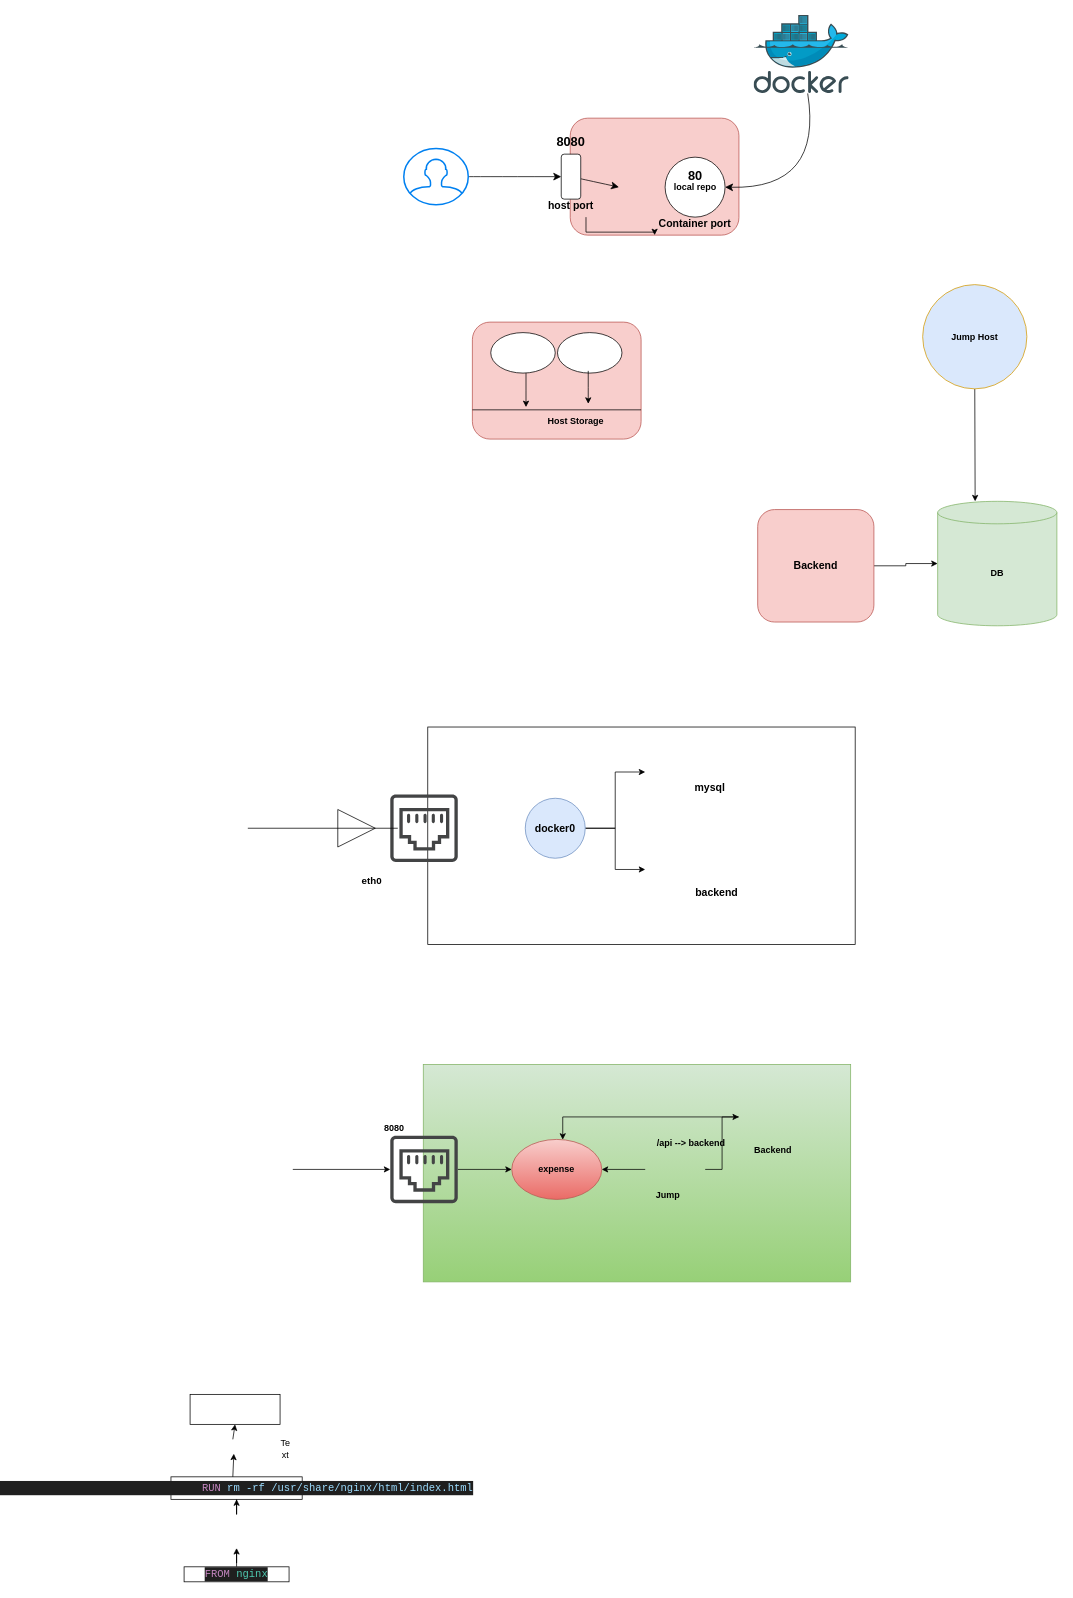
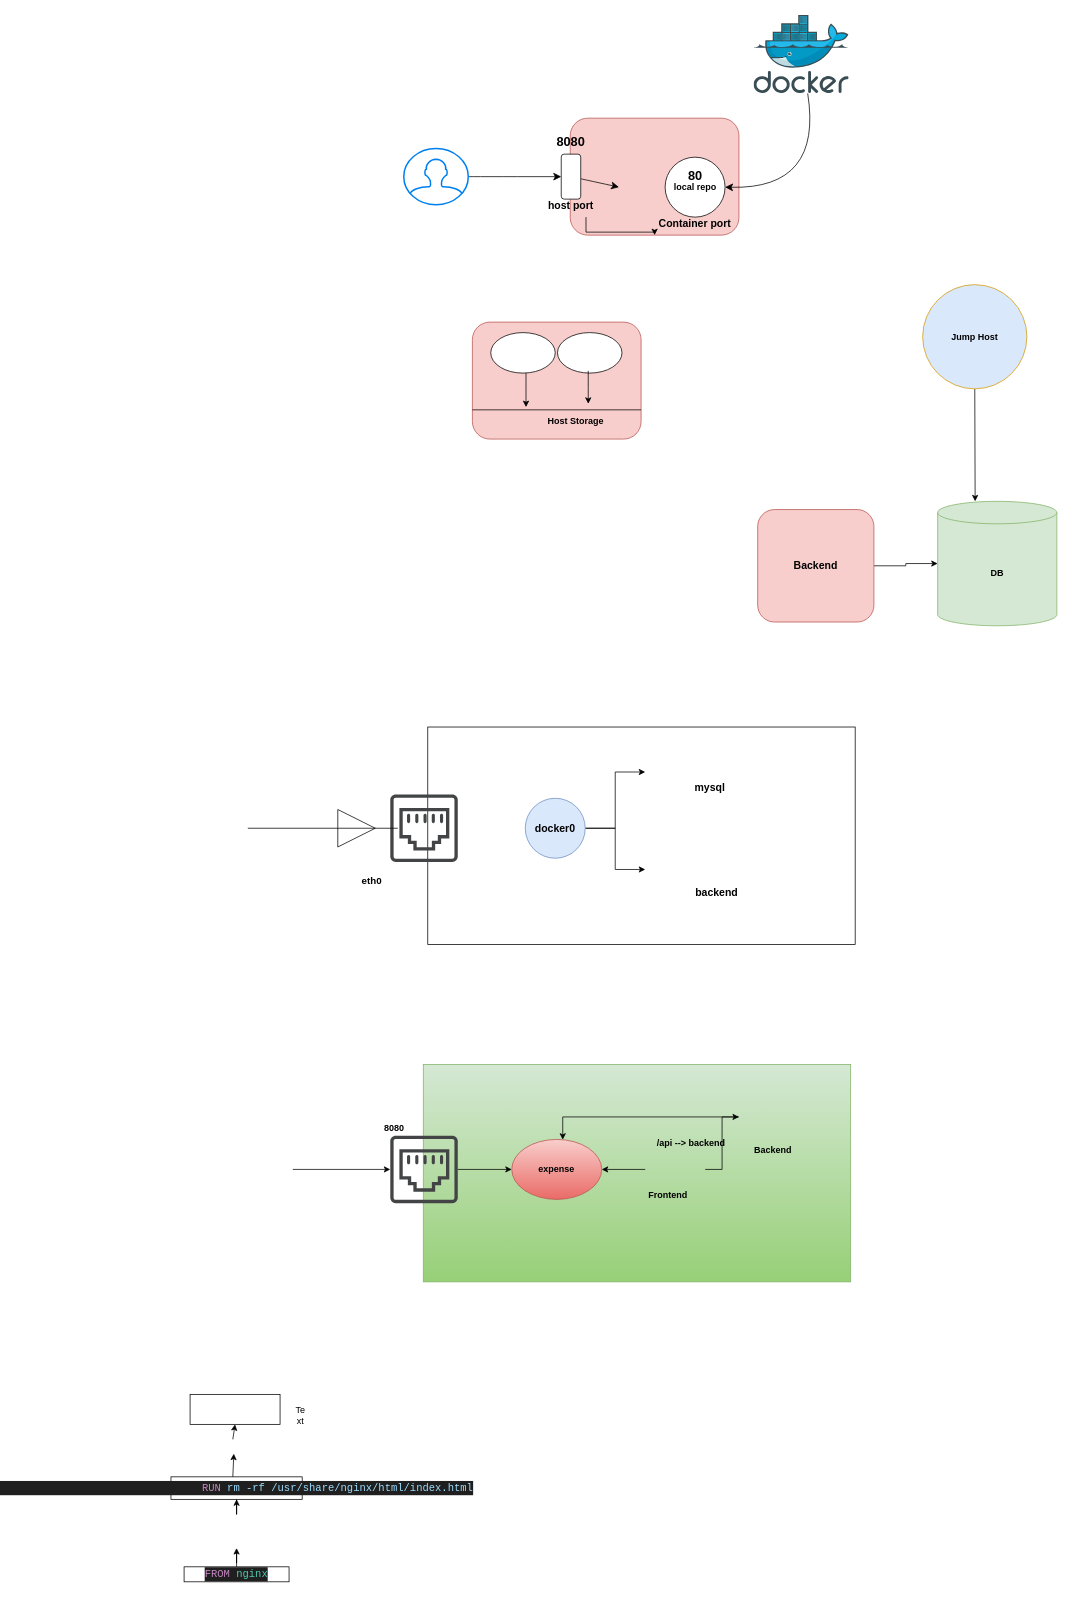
  <mxCell id="0" />
  <mxCell id="1" parent="0" />
  <mxCell id="2" value="" style="rounded=1;whiteSpace=wrap;html=1;fillColor=#f8cecc;strokeColor=#b85450;" parent="1" vertex="1"><mxGeometry x="553" y="157" width="225" height="156" as="geometry" /></mxCell>
  <mxCell id="3" value="&lt;b&gt;local repo&lt;/b&gt;" style="ellipse;whiteSpace=wrap;html=1;aspect=fixed;" parent="1" vertex="1"><mxGeometry x="679.5" y="209" width="80" height="80" as="geometry" /></mxCell>
  <mxCell id="4" style="edgeStyle=none;curved=1;rounded=0;orthogonalLoop=1;jettySize=auto;html=1;entryX=1;entryY=0.5;entryDx=0;entryDy=0;fontSize=12;startSize=8;endSize=8;" parent="1" source="5" target="3" edge="1"><mxGeometry relative="1" as="geometry"><Array as="points"><mxPoint x="890" y="252" /></Array></mxGeometry></mxCell>
  <mxCell id="5" value="" style="image;sketch=0;aspect=fixed;html=1;points=[];align=center;fontSize=12;image=img/lib/mscae/Docker.svg;" parent="1" vertex="1"><mxGeometry x="798" y="20" width="126.83" height="104" as="geometry" /></mxCell>
  <mxCell id="6" value="" style="shape=image;html=1;verticalAlign=top;verticalLabelPosition=bottom;labelBackgroundColor=#ffffff;imageAspect=0;aspect=fixed;image=https://cdn1.iconfinder.com/data/icons/unicons-line-vol-3/24/docker-128.png" parent="1" vertex="1"><mxGeometry x="618" y="225" width="48" height="48" as="geometry" /></mxCell>
  <mxCell id="7" style="edgeStyle=none;curved=1;rounded=0;orthogonalLoop=1;jettySize=auto;html=1;entryX=0;entryY=0.5;entryDx=0;entryDy=0;fontSize=12;startSize=8;endSize=8;" parent="1" source="8" target="10" edge="1"><mxGeometry relative="1" as="geometry" /></mxCell>
  <mxCell id="8" value="" style="html=1;verticalLabelPosition=bottom;align=center;labelBackgroundColor=#ffffff;verticalAlign=top;strokeWidth=2;strokeColor=#0080F0;shadow=0;dashed=0;shape=mxgraph.ios7.icons.user;" parent="1" vertex="1"><mxGeometry x="331" y="197.5" width="86" height="75" as="geometry" /></mxCell>
  <mxCell id="9" style="edgeStyle=none;curved=1;rounded=0;orthogonalLoop=1;jettySize=auto;html=1;entryX=0;entryY=0.5;entryDx=0;entryDy=0;fontSize=12;startSize=8;endSize=8;" parent="1" source="10" target="6" edge="1"><mxGeometry relative="1" as="geometry" /></mxCell>
  <mxCell id="10" value="" style="rounded=1;whiteSpace=wrap;html=1;" parent="1" vertex="1"><mxGeometry x="541" y="205" width="26" height="60" as="geometry" /></mxCell>
  <mxCell id="11" value="" style="rounded=1;whiteSpace=wrap;html=1;fillColor=#f8cecc;strokeColor=#b85450;" parent="1" vertex="1"><mxGeometry x="422.5" y="429" width="225" height="156" as="geometry" /></mxCell>
  <mxCell id="12" value="" style="ellipse;whiteSpace=wrap;html=1;" parent="1" vertex="1"><mxGeometry x="536" y="443" width="86" height="54" as="geometry" /></mxCell>
  <mxCell id="13" style="edgeStyle=orthogonalEdgeStyle;rounded=0;orthogonalLoop=1;jettySize=auto;html=1;" parent="1" source="14" edge="1"><mxGeometry relative="1" as="geometry"><mxPoint x="577" y="537.903" as="targetPoint" /></mxGeometry></mxCell>
  <mxCell id="14" value="" style="shape=image;html=1;verticalAlign=top;verticalLabelPosition=bottom;labelBackgroundColor=#ffffff;imageAspect=0;aspect=fixed;image=https://cdn1.iconfinder.com/data/icons/unicons-line-vol-3/24/docker-128.png" parent="1" vertex="1"><mxGeometry x="553" y="446" width="48" height="48" as="geometry" /></mxCell>
  <mxCell id="15" value="" style="endArrow=none;html=1;rounded=0;exitX=0;exitY=0.75;exitDx=0;exitDy=0;entryX=1;entryY=0.75;entryDx=0;entryDy=0;" parent="1" source="11" target="11" edge="1"><mxGeometry width="50" height="50" relative="1" as="geometry"><mxPoint x="601" y="369" as="sourcePoint" /><mxPoint x="651" y="319" as="targetPoint" /></mxGeometry></mxCell>
  <mxCell id="16" value="" style="shape=image;html=1;verticalAlign=top;verticalLabelPosition=bottom;labelBackgroundColor=#ffffff;imageAspect=0;aspect=fixed;image=https://cdn1.iconfinder.com/data/icons/unicons-line-vol-3/24/docker-128.png" parent="1" vertex="1"><mxGeometry x="462" y="449" width="48" height="48" as="geometry" /></mxCell>
  <mxCell id="17" value="" style="ellipse;whiteSpace=wrap;html=1;" parent="1" vertex="1"><mxGeometry x="447" y="443" width="86" height="54" as="geometry" /></mxCell>
  <mxCell id="18" style="edgeStyle=orthogonalEdgeStyle;rounded=0;orthogonalLoop=1;jettySize=auto;html=1;" parent="1" source="19" edge="1"><mxGeometry relative="1" as="geometry"><mxPoint x="494" y="542.347" as="targetPoint" /></mxGeometry></mxCell>
  <mxCell id="19" value="" style="shape=image;html=1;verticalAlign=top;verticalLabelPosition=bottom;labelBackgroundColor=#ffffff;imageAspect=0;aspect=fixed;image=https://cdn1.iconfinder.com/data/icons/unicons-line-vol-3/24/docker-128.png" parent="1" vertex="1"><mxGeometry x="470" y="449" width="48" height="48" as="geometry" /></mxCell>
  <mxCell id="20" style="edgeStyle=orthogonalEdgeStyle;rounded=0;orthogonalLoop=1;jettySize=auto;html=1;" parent="1" source="21" target="22" edge="1"><mxGeometry relative="1" as="geometry" /></mxCell>
  <mxCell id="21" value="&lt;b&gt;&lt;font style=&quot;font-size: 14px;&quot;&gt;Backend&lt;/font&gt;&lt;/b&gt;" style="rounded=1;whiteSpace=wrap;html=1;fillColor=#f8cecc;strokeColor=#b85450;" parent="1" vertex="1"><mxGeometry x="803" y="679" width="155" height="150" as="geometry" /></mxCell>
  <mxCell id="22" value="&lt;b&gt;DB&lt;/b&gt;" style="shape=cylinder3;whiteSpace=wrap;html=1;boundedLbl=1;backgroundOutline=1;size=15;fillColor=#d5e8d4;strokeColor=#82b366;" parent="1" vertex="1"><mxGeometry x="1043" y="668" width="159" height="166" as="geometry" /></mxCell>
  <mxCell id="23" style="edgeStyle=orthogonalEdgeStyle;rounded=0;orthogonalLoop=1;jettySize=auto;html=1;" parent="1" source="24" edge="1"><mxGeometry relative="1" as="geometry"><mxPoint x="1093" y="668" as="targetPoint" /><Array as="points"><mxPoint x="1093" y="668" /></Array></mxGeometry></mxCell>
  <mxCell id="24" value="&lt;b&gt;Jump Host&lt;/b&gt;" style="ellipse;whiteSpace=wrap;html=1;aspect=fixed;fillColor=#dae8fc;strokeColor=#d79b00;" parent="1" vertex="1"><mxGeometry x="1023" y="379" width="139" height="139" as="geometry" /></mxCell>
  <mxCell id="25" value="" style="rounded=0;whiteSpace=wrap;html=1;" parent="1" vertex="1"><mxGeometry x="363" y="969" width="570" height="290" as="geometry" /></mxCell>
  <mxCell id="26" value="" style="sketch=0;pointerEvents=1;shadow=0;dashed=0;html=1;strokeColor=none;fillColor=#434445;aspect=fixed;labelPosition=center;verticalLabelPosition=bottom;verticalAlign=top;align=center;outlineConnect=0;shape=mxgraph.vvd.ethernet_port;" parent="1" vertex="1"><mxGeometry x="313" y="1059" width="90" height="90" as="geometry" /></mxCell>
  <mxCell id="27" value="" style="pointerEvents=1;verticalLabelPosition=bottom;shadow=0;dashed=0;align=center;html=1;verticalAlign=top;shape=mxgraph.electrical.miscellaneous.cable_termination" parent="1" vertex="1"><mxGeometry x="123" y="1079" width="200" height="50" as="geometry" /></mxCell>
  <mxCell id="28" value="&lt;b&gt;&lt;font style=&quot;font-size: 13px;&quot;&gt;eth0&lt;/font&gt;&lt;/b&gt;" style="text;html=1;align=center;verticalAlign=middle;resizable=0;points=[];autosize=1;strokeColor=none;fillColor=none;" parent="1" vertex="1"><mxGeometry x="263" y="1159" width="50" height="30" as="geometry" /></mxCell>
  <mxCell id="29" style="edgeStyle=orthogonalEdgeStyle;rounded=0;orthogonalLoop=1;jettySize=auto;html=1;" parent="1" source="31" target="32" edge="1"><mxGeometry relative="1" as="geometry" /></mxCell>
  <mxCell id="30" style="edgeStyle=orthogonalEdgeStyle;rounded=0;orthogonalLoop=1;jettySize=auto;html=1;" parent="1" source="31" target="33" edge="1"><mxGeometry relative="1" as="geometry" /></mxCell>
  <mxCell id="31" value="&lt;b&gt;&lt;font style=&quot;font-size: 14px;&quot;&gt;docker0&lt;/font&gt;&lt;/b&gt;" style="ellipse;whiteSpace=wrap;html=1;aspect=fixed;fillColor=#dae8fc;strokeColor=#6c8ebf;" parent="1" vertex="1"><mxGeometry x="493" y="1064" width="80" height="80" as="geometry" /></mxCell>
  <mxCell id="32" value="" style="shape=image;html=1;verticalAlign=top;verticalLabelPosition=bottom;labelBackgroundColor=#ffffff;imageAspect=0;aspect=fixed;image=https://cdn1.iconfinder.com/data/icons/unicons-line-vol-3/24/docker-128.png" parent="1" vertex="1"><mxGeometry x="653" y="979" width="100" height="100" as="geometry" /></mxCell>
  <mxCell id="33" value="" style="shape=image;html=1;verticalAlign=top;verticalLabelPosition=bottom;labelBackgroundColor=#ffffff;imageAspect=0;aspect=fixed;image=https://cdn1.iconfinder.com/data/icons/unicons-line-vol-3/24/docker-128.png" parent="1" vertex="1"><mxGeometry x="653" y="1109" width="100" height="100" as="geometry" /></mxCell>
  <mxCell id="34" value="&lt;h2&gt;&lt;b&gt;&lt;font style=&quot;font-size: 14px;&quot;&gt;mysql&lt;/font&gt;&lt;/b&gt;&lt;/h2&gt;" style="text;html=1;align=center;verticalAlign=middle;resizable=0;points=[];autosize=1;strokeColor=none;fillColor=none;" parent="1" vertex="1"><mxGeometry x="709" y="1019" width="60" height="60" as="geometry" /></mxCell>
  <mxCell id="35" value="&lt;h2&gt;&lt;b&gt;&lt;font style=&quot;font-size: 14px;&quot;&gt;backend&lt;/font&gt;&lt;/b&gt;&lt;/h2&gt;" style="text;html=1;align=center;verticalAlign=middle;resizable=0;points=[];autosize=1;strokeColor=none;fillColor=none;" parent="1" vertex="1"><mxGeometry x="708" y="1159" width="80" height="60" as="geometry" /></mxCell>
  <mxCell id="36" value="" style="rounded=0;whiteSpace=wrap;html=1;fillColor=#d5e8d4;strokeColor=#82b366;gradientColor=#97d077;" parent="1" vertex="1"><mxGeometry x="357" y="1419" width="570" height="290" as="geometry" /></mxCell>
  <mxCell id="37" style="edgeStyle=orthogonalEdgeStyle;rounded=0;orthogonalLoop=1;jettySize=auto;html=1;" parent="1" source="38" target="42" edge="1"><mxGeometry relative="1" as="geometry" /></mxCell>
  <mxCell id="38" value="" style="sketch=0;pointerEvents=1;shadow=0;dashed=0;html=1;strokeColor=none;fillColor=#434445;aspect=fixed;labelPosition=center;verticalLabelPosition=bottom;verticalAlign=top;align=center;outlineConnect=0;shape=mxgraph.vvd.ethernet_port;" parent="1" vertex="1"><mxGeometry x="313" y="1514" width="90" height="90" as="geometry" /></mxCell>
  <mxCell id="39" value="&lt;b&gt;8080&lt;/b&gt;" style="text;html=1;align=center;verticalAlign=middle;resizable=0;points=[];autosize=1;strokeColor=none;fillColor=none;" parent="1" vertex="1"><mxGeometry x="293" y="1489" width="50" height="30" as="geometry" /></mxCell>
  <mxCell id="40" style="edgeStyle=orthogonalEdgeStyle;rounded=0;orthogonalLoop=1;jettySize=auto;html=1;" parent="1" source="41" target="42" edge="1"><mxGeometry relative="1" as="geometry"><Array as="points"><mxPoint x="543" y="1489" /></Array></mxGeometry></mxCell>
  <mxCell id="41" value="" style="shape=image;html=1;verticalAlign=top;verticalLabelPosition=bottom;labelBackgroundColor=#ffffff;imageAspect=0;aspect=fixed;image=https://cdn1.iconfinder.com/data/icons/unicons-line-vol-3/24/docker-128.png" parent="1" vertex="1"><mxGeometry x="778" y="1449" width="80" height="80" as="geometry" /></mxCell>
  <mxCell id="42" value="&lt;b&gt;expense&lt;/b&gt;" style="ellipse;whiteSpace=wrap;html=1;fillColor=#f8cecc;gradientColor=#ea6b66;strokeColor=#b85450;" parent="1" vertex="1"><mxGeometry x="475" y="1519" width="120" height="80" as="geometry" /></mxCell>
  <mxCell id="43" value="" style="endArrow=classic;html=1;rounded=0;" parent="1" target="38" edge="1"><mxGeometry width="50" height="50" relative="1" as="geometry"><mxPoint x="183" y="1559" as="sourcePoint" /><mxPoint x="663" y="1509" as="targetPoint" /></mxGeometry></mxCell>
  <mxCell id="44" value="&lt;b&gt;Backend&lt;/b&gt;" style="text;html=1;align=center;verticalAlign=middle;resizable=0;points=[];autosize=1;strokeColor=none;fillColor=none;" parent="1" vertex="1"><mxGeometry x="788" y="1519" width="70" height="30" as="geometry" /></mxCell>
  <mxCell id="45" style="edgeStyle=orthogonalEdgeStyle;rounded=0;orthogonalLoop=1;jettySize=auto;html=1;entryX=1;entryY=0.5;entryDx=0;entryDy=0;" parent="1" source="47" target="42" edge="1"><mxGeometry relative="1" as="geometry" /></mxCell>
  <mxCell id="46" style="edgeStyle=orthogonalEdgeStyle;rounded=0;orthogonalLoop=1;jettySize=auto;html=1;" parent="1" source="47" target="41" edge="1"><mxGeometry relative="1" as="geometry" /></mxCell>
  <mxCell id="47" value="" style="shape=image;html=1;verticalAlign=top;verticalLabelPosition=bottom;labelBackgroundColor=#ffffff;imageAspect=0;aspect=fixed;image=https://cdn1.iconfinder.com/data/icons/unicons-line-vol-3/24/docker-128.png" parent="1" vertex="1"><mxGeometry x="653" y="1519" width="80" height="80" as="geometry" /></mxCell>
- <mxCell id="48" value="&lt;b&gt;Jump&lt;/b&gt;" style="text;html=1;align=center;verticalAlign=middle;resizable=0;points=[];autosize=1;strokeColor=none;fillColor=none;" parent="1" vertex="1"><mxGeometry x="643" y="1579" width="80" height="30" as="geometry" /></mxCell>
+ <mxCell id="48" value="&lt;b&gt;Frontend&lt;/b&gt;" style="text;html=1;align=center;verticalAlign=middle;resizable=0;points=[];autosize=1;strokeColor=none;fillColor=none;" parent="1" vertex="1"><mxGeometry x="643" y="1579" width="80" height="30" as="geometry" /></mxCell>
  <mxCell id="49" value="&lt;b&gt;/api --&amp;gt; backend&lt;/b&gt;" style="text;html=1;align=center;verticalAlign=middle;resizable=0;points=[];autosize=1;strokeColor=none;fillColor=none;" parent="1" vertex="1"><mxGeometry x="659" y="1509" width="110" height="30" as="geometry" /></mxCell>
  <mxCell id="50" value="&lt;b&gt;Host Storage&lt;/b&gt;" style="text;html=1;align=center;verticalAlign=middle;resizable=0;points=[];autosize=1;strokeColor=none;fillColor=none;" parent="1" vertex="1"><mxGeometry x="510" y="547" width="100" height="30" as="geometry" /></mxCell>
  <mxCell id="51" value="" style="edgeStyle=orthogonalEdgeStyle;rounded=0;orthogonalLoop=1;jettySize=auto;html=1;" parent="1" source="52" target="54" edge="1"><mxGeometry relative="1" as="geometry" /></mxCell>
  <mxCell id="52" value="&lt;div style=&quot;color: rgb(204, 204, 204); background-color: rgb(31, 31, 31); font-family: Consolas, &amp;quot;Courier New&amp;quot;, monospace; font-size: 14px; line-height: 19px; white-space: pre;&quot;&gt;&lt;span style=&quot;color: #c586c0;&quot;&gt;FROM&lt;/span&gt; &lt;span style=&quot;color: #4ec9b0;&quot;&gt;nginx&lt;/span&gt;&lt;/div&gt;" style="rounded=0;whiteSpace=wrap;html=1;" parent="1" vertex="1"><mxGeometry x="38" y="2089" width="140" height="20" as="geometry" /></mxCell>
  <mxCell id="53" style="edgeStyle=orthogonalEdgeStyle;rounded=0;orthogonalLoop=1;jettySize=auto;html=1;entryX=0.5;entryY=1;entryDx=0;entryDy=0;" parent="1" source="54" target="55" edge="1"><mxGeometry relative="1" as="geometry" /></mxCell>
  <mxCell id="54" value="" style="shape=image;html=1;verticalAlign=top;verticalLabelPosition=bottom;labelBackgroundColor=#ffffff;imageAspect=0;aspect=fixed;image=https://cdn1.iconfinder.com/data/icons/unicons-line-vol-3/24/docker-128.png" parent="1" vertex="1"><mxGeometry x="85.5" y="2019" width="45" height="45" as="geometry" /></mxCell>
  <mxCell id="55" value="&lt;div style=&quot;color: rgb(204, 204, 204); background-color: rgb(31, 31, 31); font-family: Consolas, &amp;quot;Courier New&amp;quot;, monospace; font-size: 14px; line-height: 19px; white-space: pre;&quot;&gt;&lt;span style=&quot;white-space: pre;&quot;&gt;&#09;&lt;/span&gt;&lt;span style=&quot;white-space: pre;&quot;&gt;&#09;&lt;/span&gt;&lt;span style=&quot;white-space: pre;&quot;&gt;&#09;&lt;/span&gt;&lt;span style=&quot;white-space: pre;&quot;&gt;&#09;&lt;/span&gt;&lt;span style=&quot;color: rgb(197, 134, 192);&quot;&gt;RUN&lt;/span&gt; &lt;span style=&quot;color: rgb(156, 220, 254);&quot;&gt;rm&lt;/span&gt; &lt;span style=&quot;color: rgb(156, 220, 254);&quot;&gt;-rf&lt;/span&gt; &lt;span style=&quot;color: rgb(156, 220, 254);&quot;&gt;/usr/share/nginx/html/index.html&lt;/span&gt;&lt;/div&gt;" style="rounded=0;whiteSpace=wrap;html=1;" parent="1" vertex="1"><mxGeometry x="20.5" y="1969" width="175" height="30" as="geometry" /></mxCell>
  <mxCell id="56" value="" style="rounded=0;whiteSpace=wrap;html=1;" parent="1" vertex="1"><mxGeometry x="46" y="1859" width="120" height="40" as="geometry" /></mxCell>
  <mxCell id="57" value="" style="shape=image;html=1;verticalAlign=top;verticalLabelPosition=bottom;labelBackgroundColor=#ffffff;imageAspect=0;aspect=fixed;image=https://cdn1.iconfinder.com/data/icons/unicons-line-vol-3/24/docker-128.png" parent="1" vertex="1"><mxGeometry x="89" y="1909" width="34" height="34" as="geometry" /></mxCell>
  <mxCell id="58" style="edgeStyle=orthogonalEdgeStyle;rounded=0;orthogonalLoop=1;jettySize=auto;html=1;exitX=0.75;exitY=1;exitDx=0;exitDy=0;" parent="1" source="59" target="2" edge="1"><mxGeometry relative="1" as="geometry" /></mxCell>
  <mxCell id="59" value="&lt;b&gt;&lt;font style=&quot;font-size: 14px;&quot;&gt;host port&lt;/font&gt;&lt;/b&gt;" style="text;html=1;align=center;verticalAlign=middle;whiteSpace=wrap;rounded=0;" parent="1" vertex="1"><mxGeometry x="514" y="259" width="80" height="30" as="geometry" /></mxCell>
  <mxCell id="60" value="&lt;b&gt;&lt;font style=&quot;font-size: 14px;&quot;&gt;Container port&lt;/font&gt;&lt;/b&gt;" style="text;html=1;align=center;verticalAlign=middle;whiteSpace=wrap;rounded=0;" parent="1" vertex="1"><mxGeometry x="631.25" y="283" width="176.5" height="30" as="geometry" /></mxCell>
  <mxCell id="61" value="&lt;b&gt;&lt;font style=&quot;font-size: 17px;&quot;&gt;8080&lt;/font&gt;&lt;/b&gt;" style="text;html=1;align=center;verticalAlign=middle;whiteSpace=wrap;rounded=0;" parent="1" vertex="1"><mxGeometry x="524" y="175" width="60" height="30" as="geometry" /></mxCell>
  <mxCell id="62" value="&lt;b&gt;&lt;font style=&quot;font-size: 17px;&quot;&gt;80&lt;/font&gt;&lt;/b&gt;" style="text;html=1;align=center;verticalAlign=middle;whiteSpace=wrap;rounded=0;" parent="1" vertex="1"><mxGeometry x="689.5" y="220" width="60" height="30" as="geometry" /></mxCell>
  <mxCell id="63" value="" style="endArrow=classic;html=1;rounded=0;entryX=0.451;entryY=0.859;entryDx=0;entryDy=0;entryPerimeter=0;" edge="1" parent="1" target="57"><mxGeometry width="50" height="50" relative="1" as="geometry"><mxPoint x="103" y="1969" as="sourcePoint" /><mxPoint x="153" y="1919" as="targetPoint" /></mxGeometry></mxCell>
  <mxCell id="64" value="" style="endArrow=classic;html=1;rounded=0;entryX=0.5;entryY=1;entryDx=0;entryDy=0;" edge="1" parent="1" target="56"><mxGeometry width="50" height="50" relative="1" as="geometry"><mxPoint x="103" y="1919" as="sourcePoint" /><mxPoint x="153" y="1869" as="targetPoint" /></mxGeometry></mxCell>
- <mxCell id="65" value="Te&lt;div&gt;xt&lt;/div&gt;" style="text;html=1;align=center;verticalAlign=middle;resizable=0;points=[];autosize=1;strokeColor=none;fillColor=none;" vertex="1" parent="1"><mxGeometry x="153" y="1912" width="40" height="40" as="geometry" /></mxCell>
+ <mxCell id="65" value="Te&lt;div&gt;xt&lt;/div&gt;" style="text;html=1;align=center;verticalAlign=middle;resizable=0;points=[];autosize=1;strokeColor=none;fillColor=none;" vertex="1" parent="1"><mxGeometry x="173" y="1867" width="40" height="40" as="geometry" /></mxCell>
